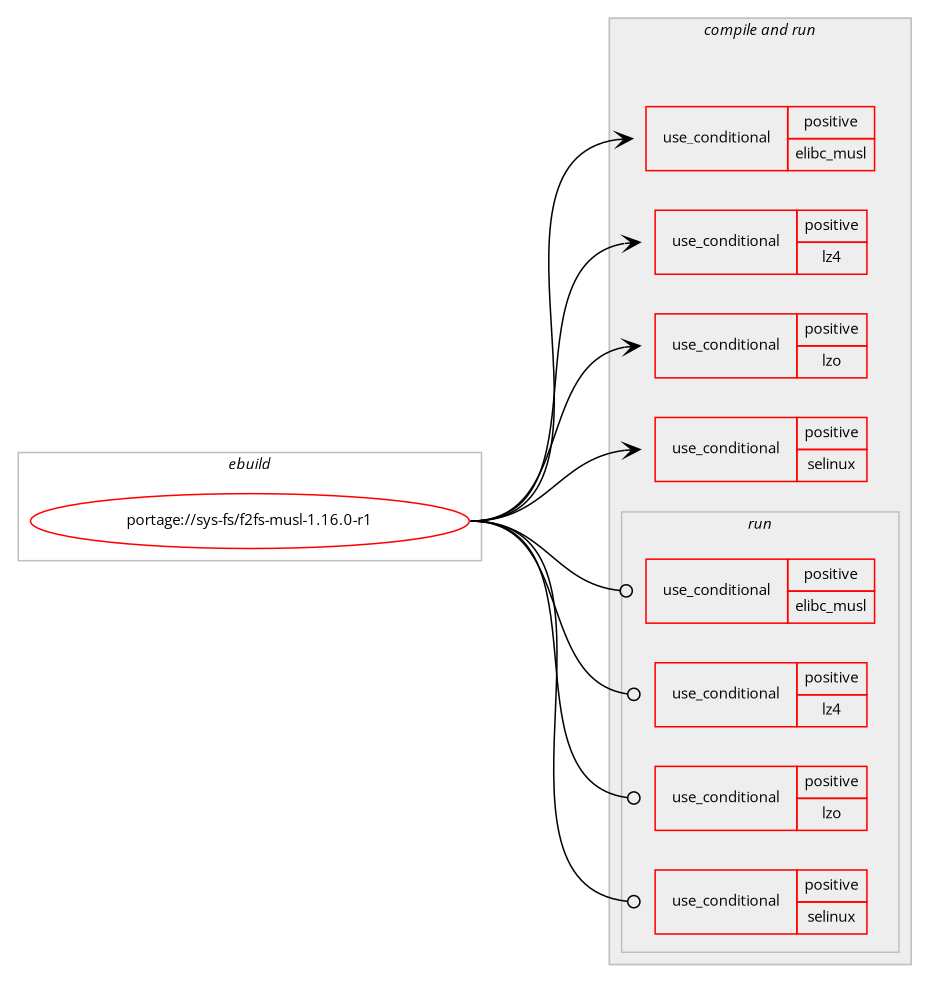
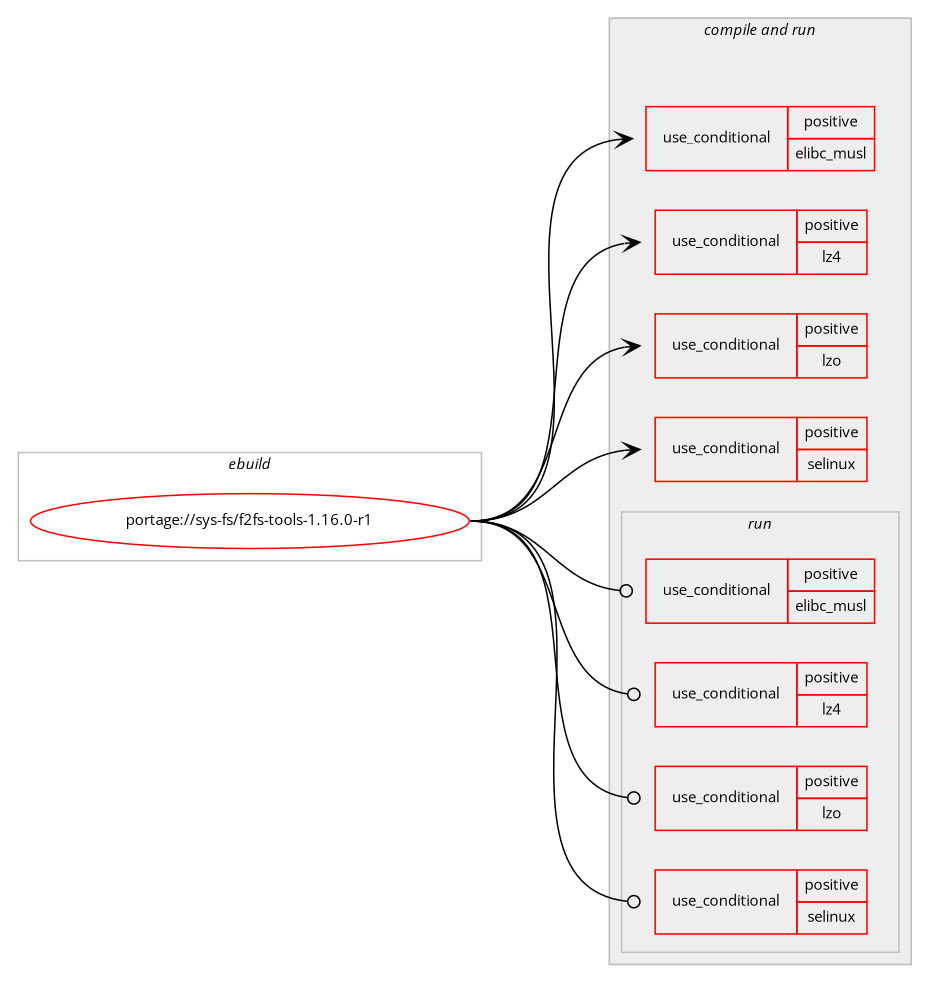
  digraph {
    compound=true
    concentrate=true
    fontname="Open Sans"
    fontsize=10
    newrank=true
    rankdir=LR
    ranksep=1.5
    node [color=red fontname="Open Sans" fontsize=10 shape=none]
    edge [arrowhead=vee headport=w style=solid tailport=e weight=20 fontname="Open Sans"]
-   n1 [label="portage://sys-fs/f2fs-musl-1.16.0-r1" width=4 shape=""]
+   n1 [label="portage://sys-fs/f2fs-tools-1.16.0-r1" width=4 shape=""]
    n2 [label=<<TABLE BORDER="0" CELLBORDER="1" CELLSPACING="0" CELLPADDING="4"><TR><TD ROWSPAN="3" CELLPADDING="10">use_conditional</TD></TR><TR><TD>positive</TD></TR><TR><TD>elibc_musl</TD></TR></TABLE>>]
    n3 [label=<<TABLE BORDER="0" CELLBORDER="1" CELLSPACING="0" CELLPADDING="4"><TR><TD ROWSPAN="3" CELLPADDING="10">use_conditional</TD></TR><TR><TD>positive</TD></TR><TR><TD>lz4</TD></TR></TABLE>>]
    n4 [label=<<TABLE BORDER="0" CELLBORDER="1" CELLSPACING="0" CELLPADDING="4"><TR><TD ROWSPAN="3" CELLPADDING="10">use_conditional</TD></TR><TR><TD>positive</TD></TR><TR><TD>lzo</TD></TR></TABLE>>]
    n5 [label=<<TABLE BORDER="0" CELLBORDER="1" CELLSPACING="0" CELLPADDING="4"><TR><TD ROWSPAN="3" CELLPADDING="10">use_conditional</TD></TR><TR><TD>positive</TD></TR><TR><TD>selinux</TD></TR></TABLE>>]
    n6 [label=<<TABLE BORDER="0" CELLBORDER="1" CELLSPACING="0" CELLPADDING="4"><TR><TD ROWSPAN="3" CELLPADDING="10">use_conditional</TD></TR><TR><TD>positive</TD></TR><TR><TD>elibc_musl</TD></TR></TABLE>>]
    n7 [label=<<TABLE BORDER="0" CELLBORDER="1" CELLSPACING="0" CELLPADDING="4"><TR><TD ROWSPAN="3" CELLPADDING="10">use_conditional</TD></TR><TR><TD>positive</TD></TR><TR><TD>lz4</TD></TR></TABLE>>]
    n8 [label=<<TABLE BORDER="0" CELLBORDER="1" CELLSPACING="0" CELLPADDING="4"><TR><TD ROWSPAN="3" CELLPADDING="10">use_conditional</TD></TR><TR><TD>positive</TD></TR><TR><TD>lzo</TD></TR></TABLE>>]
    n9 [label=<<TABLE BORDER="0" CELLBORDER="1" CELLSPACING="0" CELLPADDING="4"><TR><TD ROWSPAN="3" CELLPADDING="10">use_conditional</TD></TR><TR><TD>positive</TD></TR><TR><TD>selinux</TD></TR></TABLE>>]
    subgraph cluster_1 {
      color=gray
      label=<<i>ebuild</i>>
      rank=same
      n1
    }
    subgraph cluster_2 {
      color=gray
      label=<<i>dependencies</i>>
      subgraph cluster_3 {
        color=gray
        fillcolor="#eeeeee"
        label=<<i>compile</i>>
        style=filled
        subgraph sub_4 {
          color=gray
          fillcolor="#eeeeee"
          label=<<i>compile</i>>
          style=filled
          n2
        }
        subgraph sub_5 {
          color=gray
          fillcolor="#eeeeee"
          label=<<i>compile</i>>
          style=filled
          n3
        }
        subgraph sub_6 {
          color=gray
          fillcolor="#eeeeee"
          label=<<i>compile</i>>
          style=filled
          n4
        }
        subgraph sub_7 {
          color=gray
          fillcolor="#eeeeee"
          label=<<i>compile</i>>
          style=filled
          n5
        }
      }
      subgraph cluster_8 {
        color=gray
        fillcolor="#eeeeee"
        label=<<i>compile and run</i>>
        style=filled
      }
      subgraph cluster_9 {
        color=gray
        fillcolor="#eeeeee"
        label=<<i>run</i>>
        style=filled
        subgraph sub_10 {
          color=gray
          fillcolor="#eeeeee"
          label=<<i>run</i>>
          style=filled
          n6
        }
        subgraph sub_11 {
          color=gray
          fillcolor="#eeeeee"
          label=<<i>run</i>>
          style=filled
          n7
        }
        subgraph sub_12 {
          color=gray
          fillcolor="#eeeeee"
          label=<<i>run</i>>
          style=filled
          n8
        }
        subgraph sub_13 {
          color=gray
          fillcolor="#eeeeee"
          label=<<i>run</i>>
          style=filled
          n9
        }
      }
    }
    subgraph cluster_14 {
      color=gray
      label=<<i>candidates</i>>
      rank=same
    }
    n1 -> n2
    n1 -> n3
    n1 -> n4
    n1 -> n5
    n1 -> n6 [arrowhead=odot]
    n1 -> n7 [arrowhead=odot]
    n1 -> n8 [arrowhead=odot]
    n1 -> n9 [arrowhead=odot]
  }
